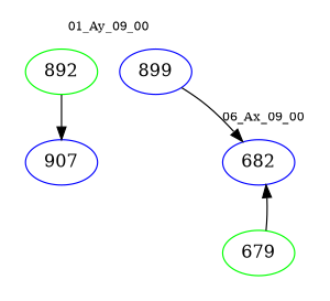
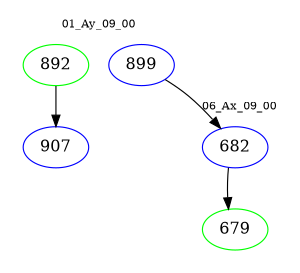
  digraph {
    node [color=blue]
    edge [color=black]
    n1 [label=682]
    n2 [color=green label=679]
    n3 [label=899]
    n4 [color=green label=892]
    n5 [label=907]
    subgraph cluster_1 {
      color=white
      fontsize=10
      label="06_Ax_09_00"
      n1
      n2
    }
    subgraph cluster_2 {
      color=white
      fontsize=10
      label="01_Ay_09_00"
      n3
      n4
      n5
    }
-   n2 -> n1
+   n1 -> n2
    n3 -> n1
    n4 -> n5
  }
